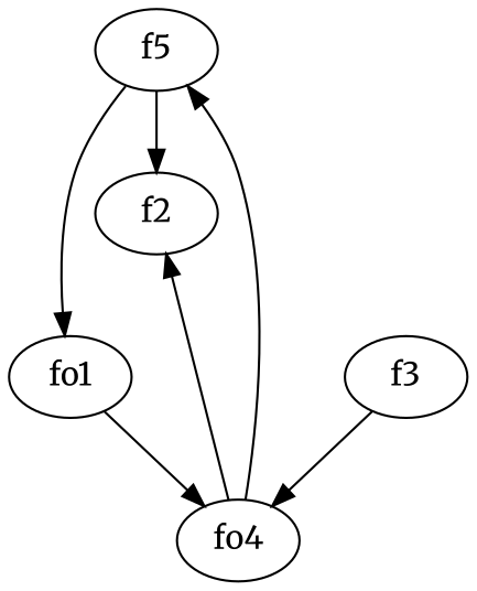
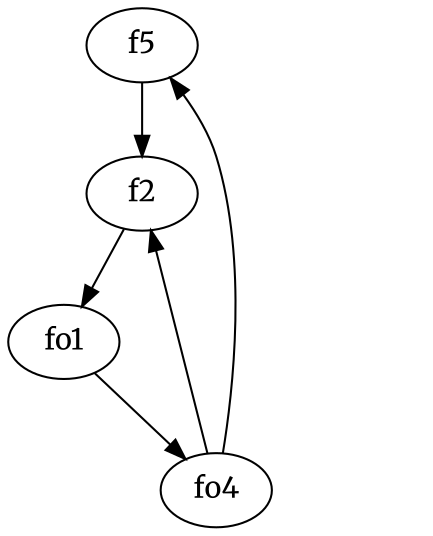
  strict digraph {
    fontname=Merriweather
    node [fontname=Merriweather]
    edge [fontname=Merriweather weight=2]
    n1 [label=f5]
    f2
    fo1
    n4 [label=fo4]
-   f3
    n1 -> f2
-   n1 -> fo1
+   f2 -> fo1
    fo1 -> n4
    n4 -> n1
    n4 -> f2
-   f3 -> n4
  }
